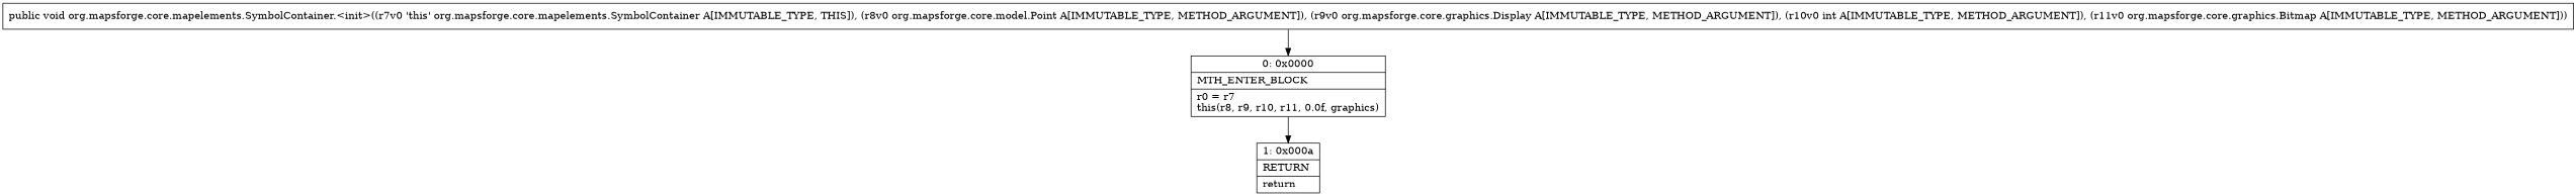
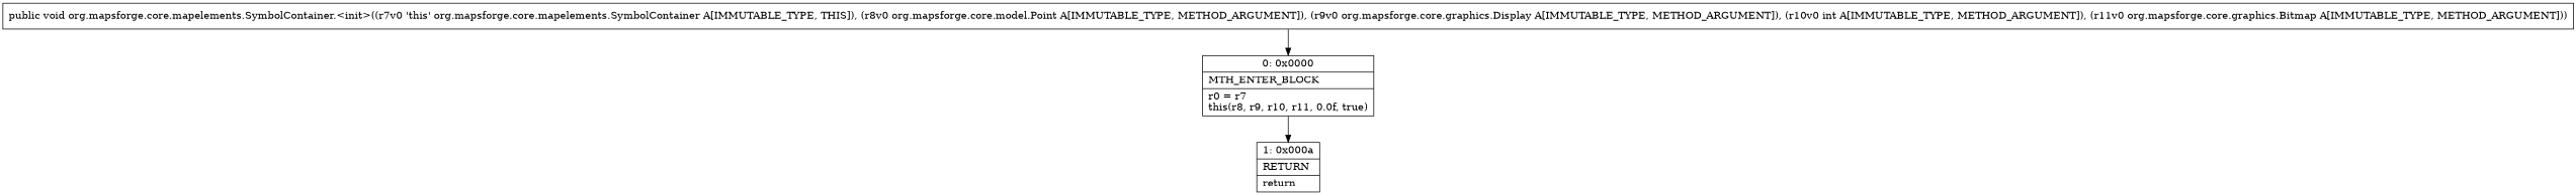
  digraph {
    node [shape=record]
-   n1 [label="{0\:\ 0x0000|MTH_ENTER_BLOCK\l|r0 = r7\lthis(r8, r9, r10, r11, 0.0f, graphics)\l}"]
+   n1 [label="{0\:\ 0x0000|MTH_ENTER_BLOCK\l|r0 = r7\lthis(r8, r9, r10, r11, 0.0f, true)\l}"]
    n2 [label="{1\:\ 0x000a|RETURN\l|return\l}"]
    n3 [label="{public void org.mapsforge.core.mapelements.SymbolContainer.\<init\>((r7v0 'this' org.mapsforge.core.mapelements.SymbolContainer A[IMMUTABLE_TYPE, THIS]), (r8v0 org.mapsforge.core.model.Point A[IMMUTABLE_TYPE, METHOD_ARGUMENT]), (r9v0 org.mapsforge.core.graphics.Display A[IMMUTABLE_TYPE, METHOD_ARGUMENT]), (r10v0 int A[IMMUTABLE_TYPE, METHOD_ARGUMENT]), (r11v0 org.mapsforge.core.graphics.Bitmap A[IMMUTABLE_TYPE, METHOD_ARGUMENT])) }"]
    n1 -> n2
    n3 -> n1
  }
